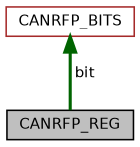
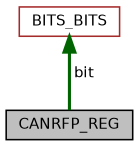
  digraph {
    node [fontname=Helvetica fontsize=10 shape=record style=filled]
    n1 [color=black fillcolor=grey75 fontcolor=black height=0.2 label=CANRFP_REG width=0.4]
-   n2 [color=brown fillcolor=white height=0.2 label=CANRFP_BITS width=0.4]
+   n2 [color=brown fillcolor=white height=0.2 label=BITS_BITS width=0.4]
    n2 -> n1 [color=darkgreen dir=back fontname=Helvetica fontsize=10 label=" bit" labelfontname=Helvetica labelfontsize=10 style=bold]
  }
